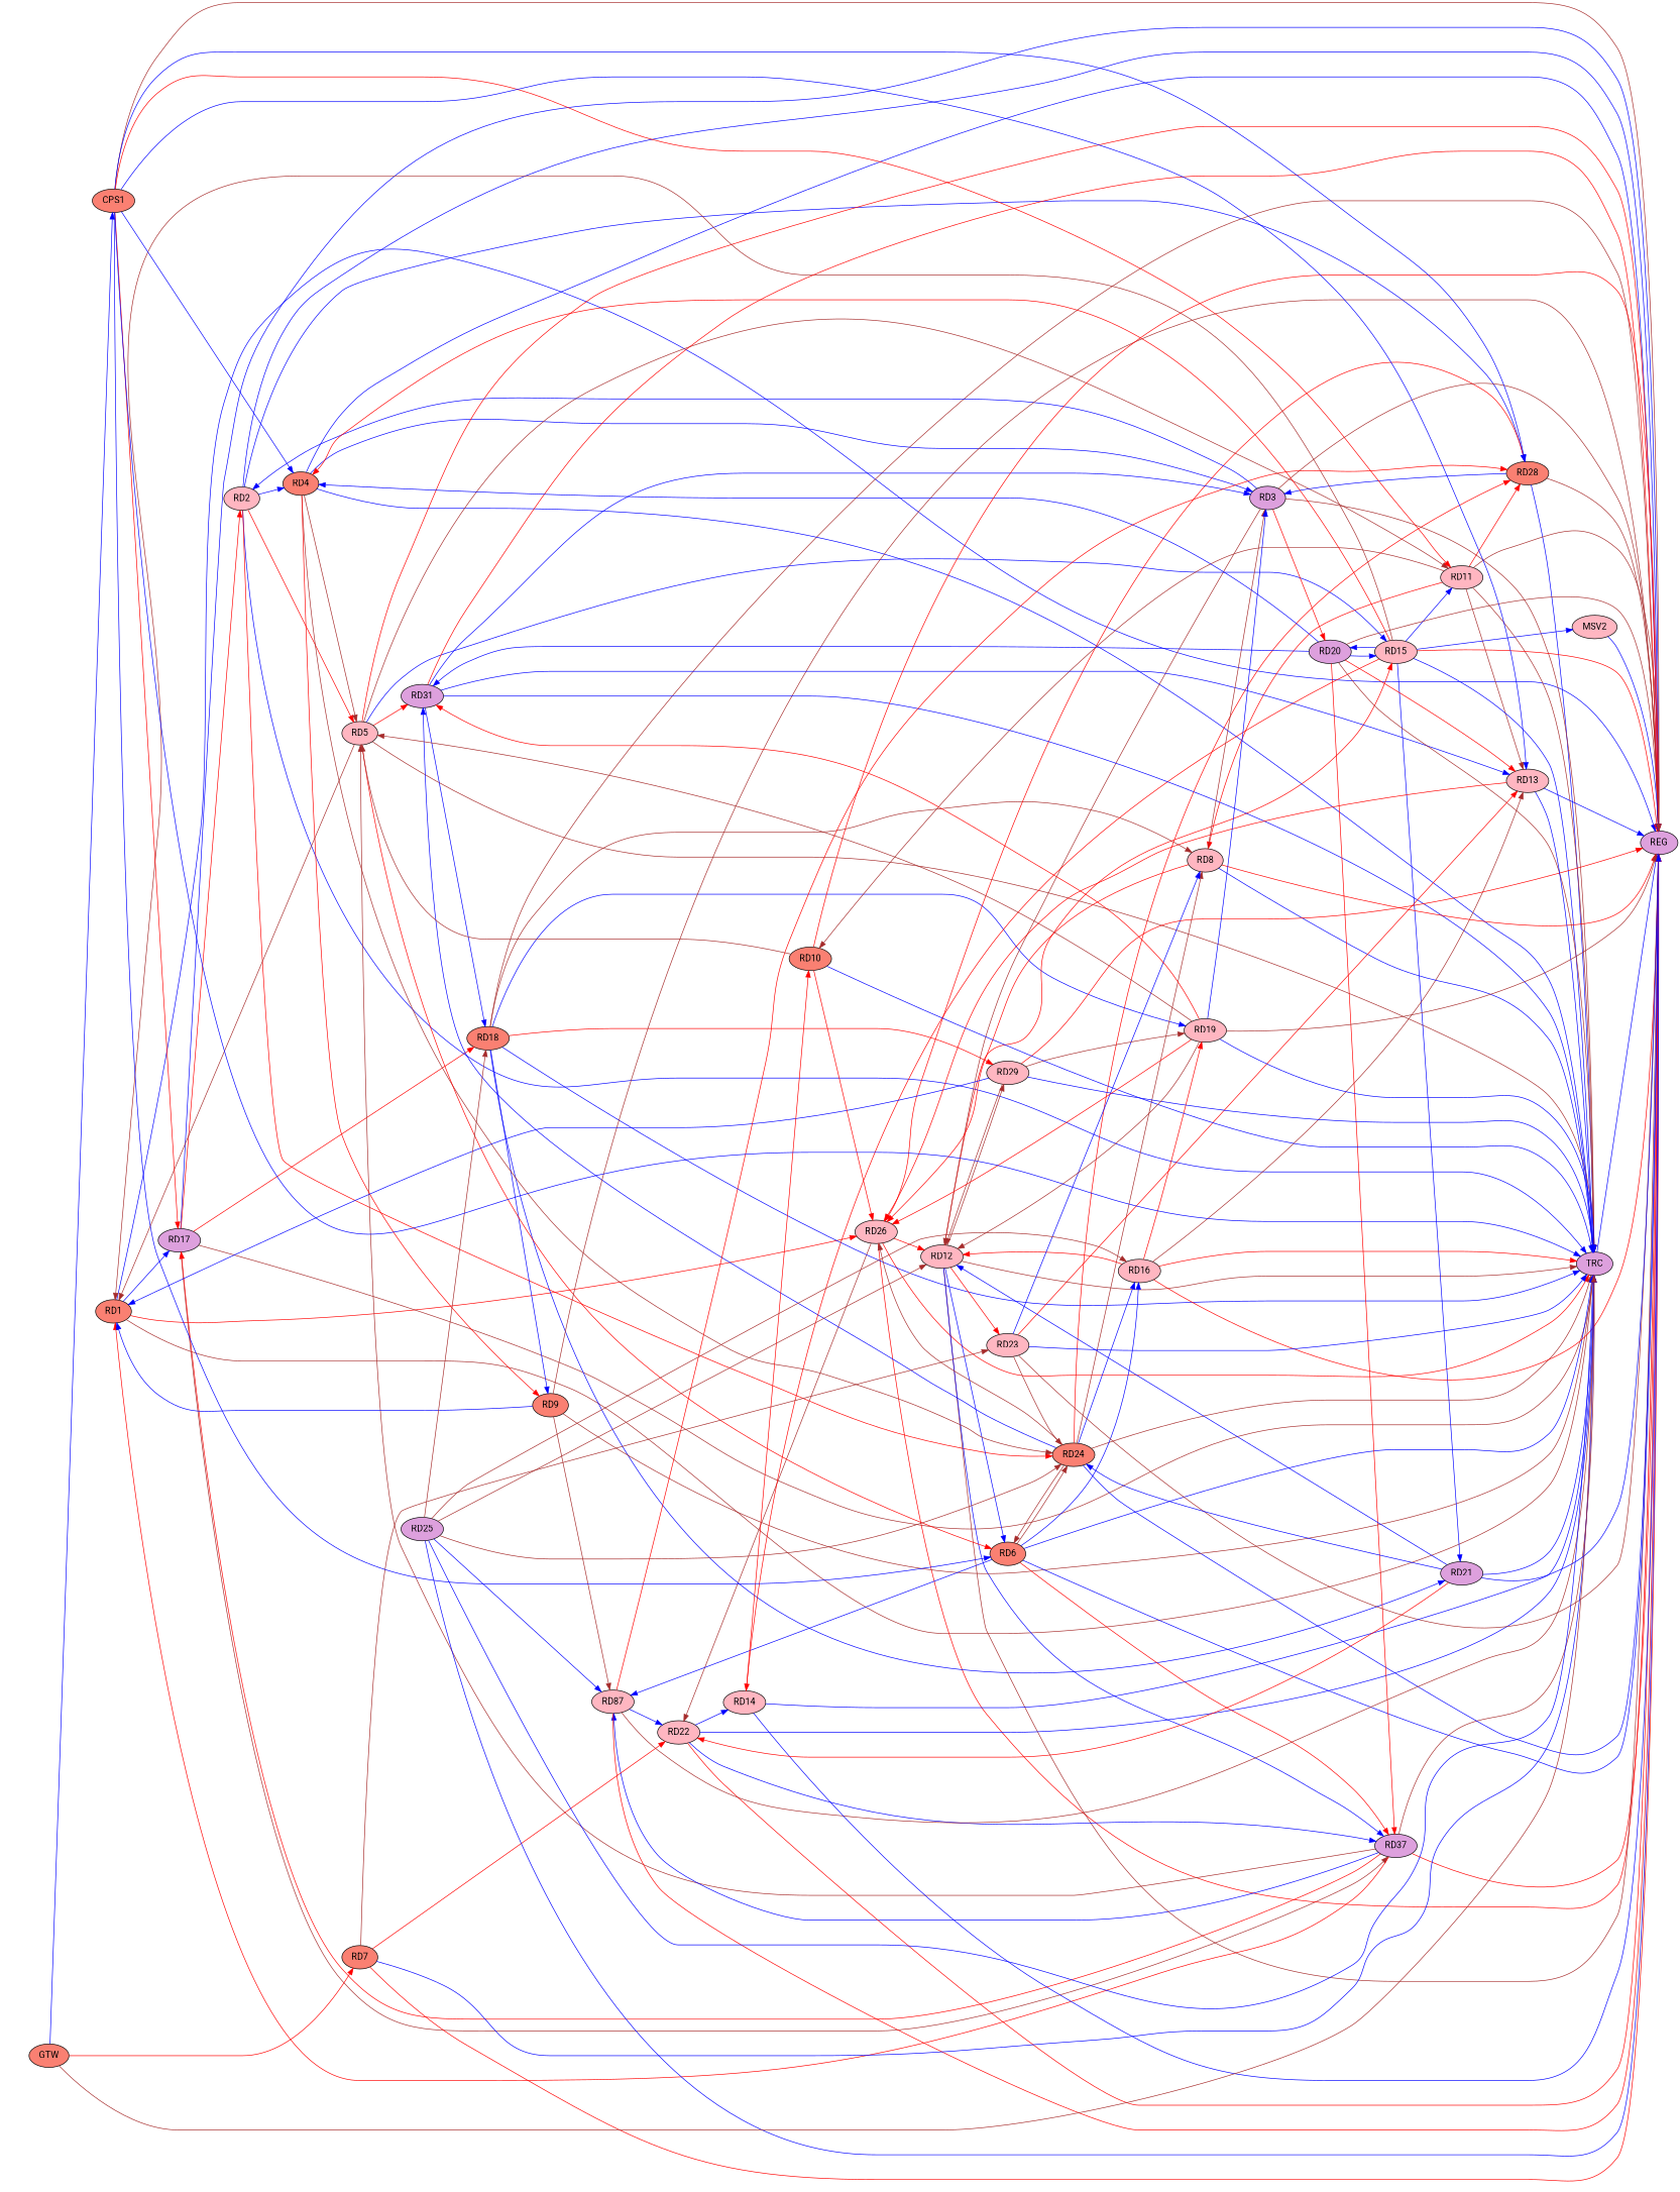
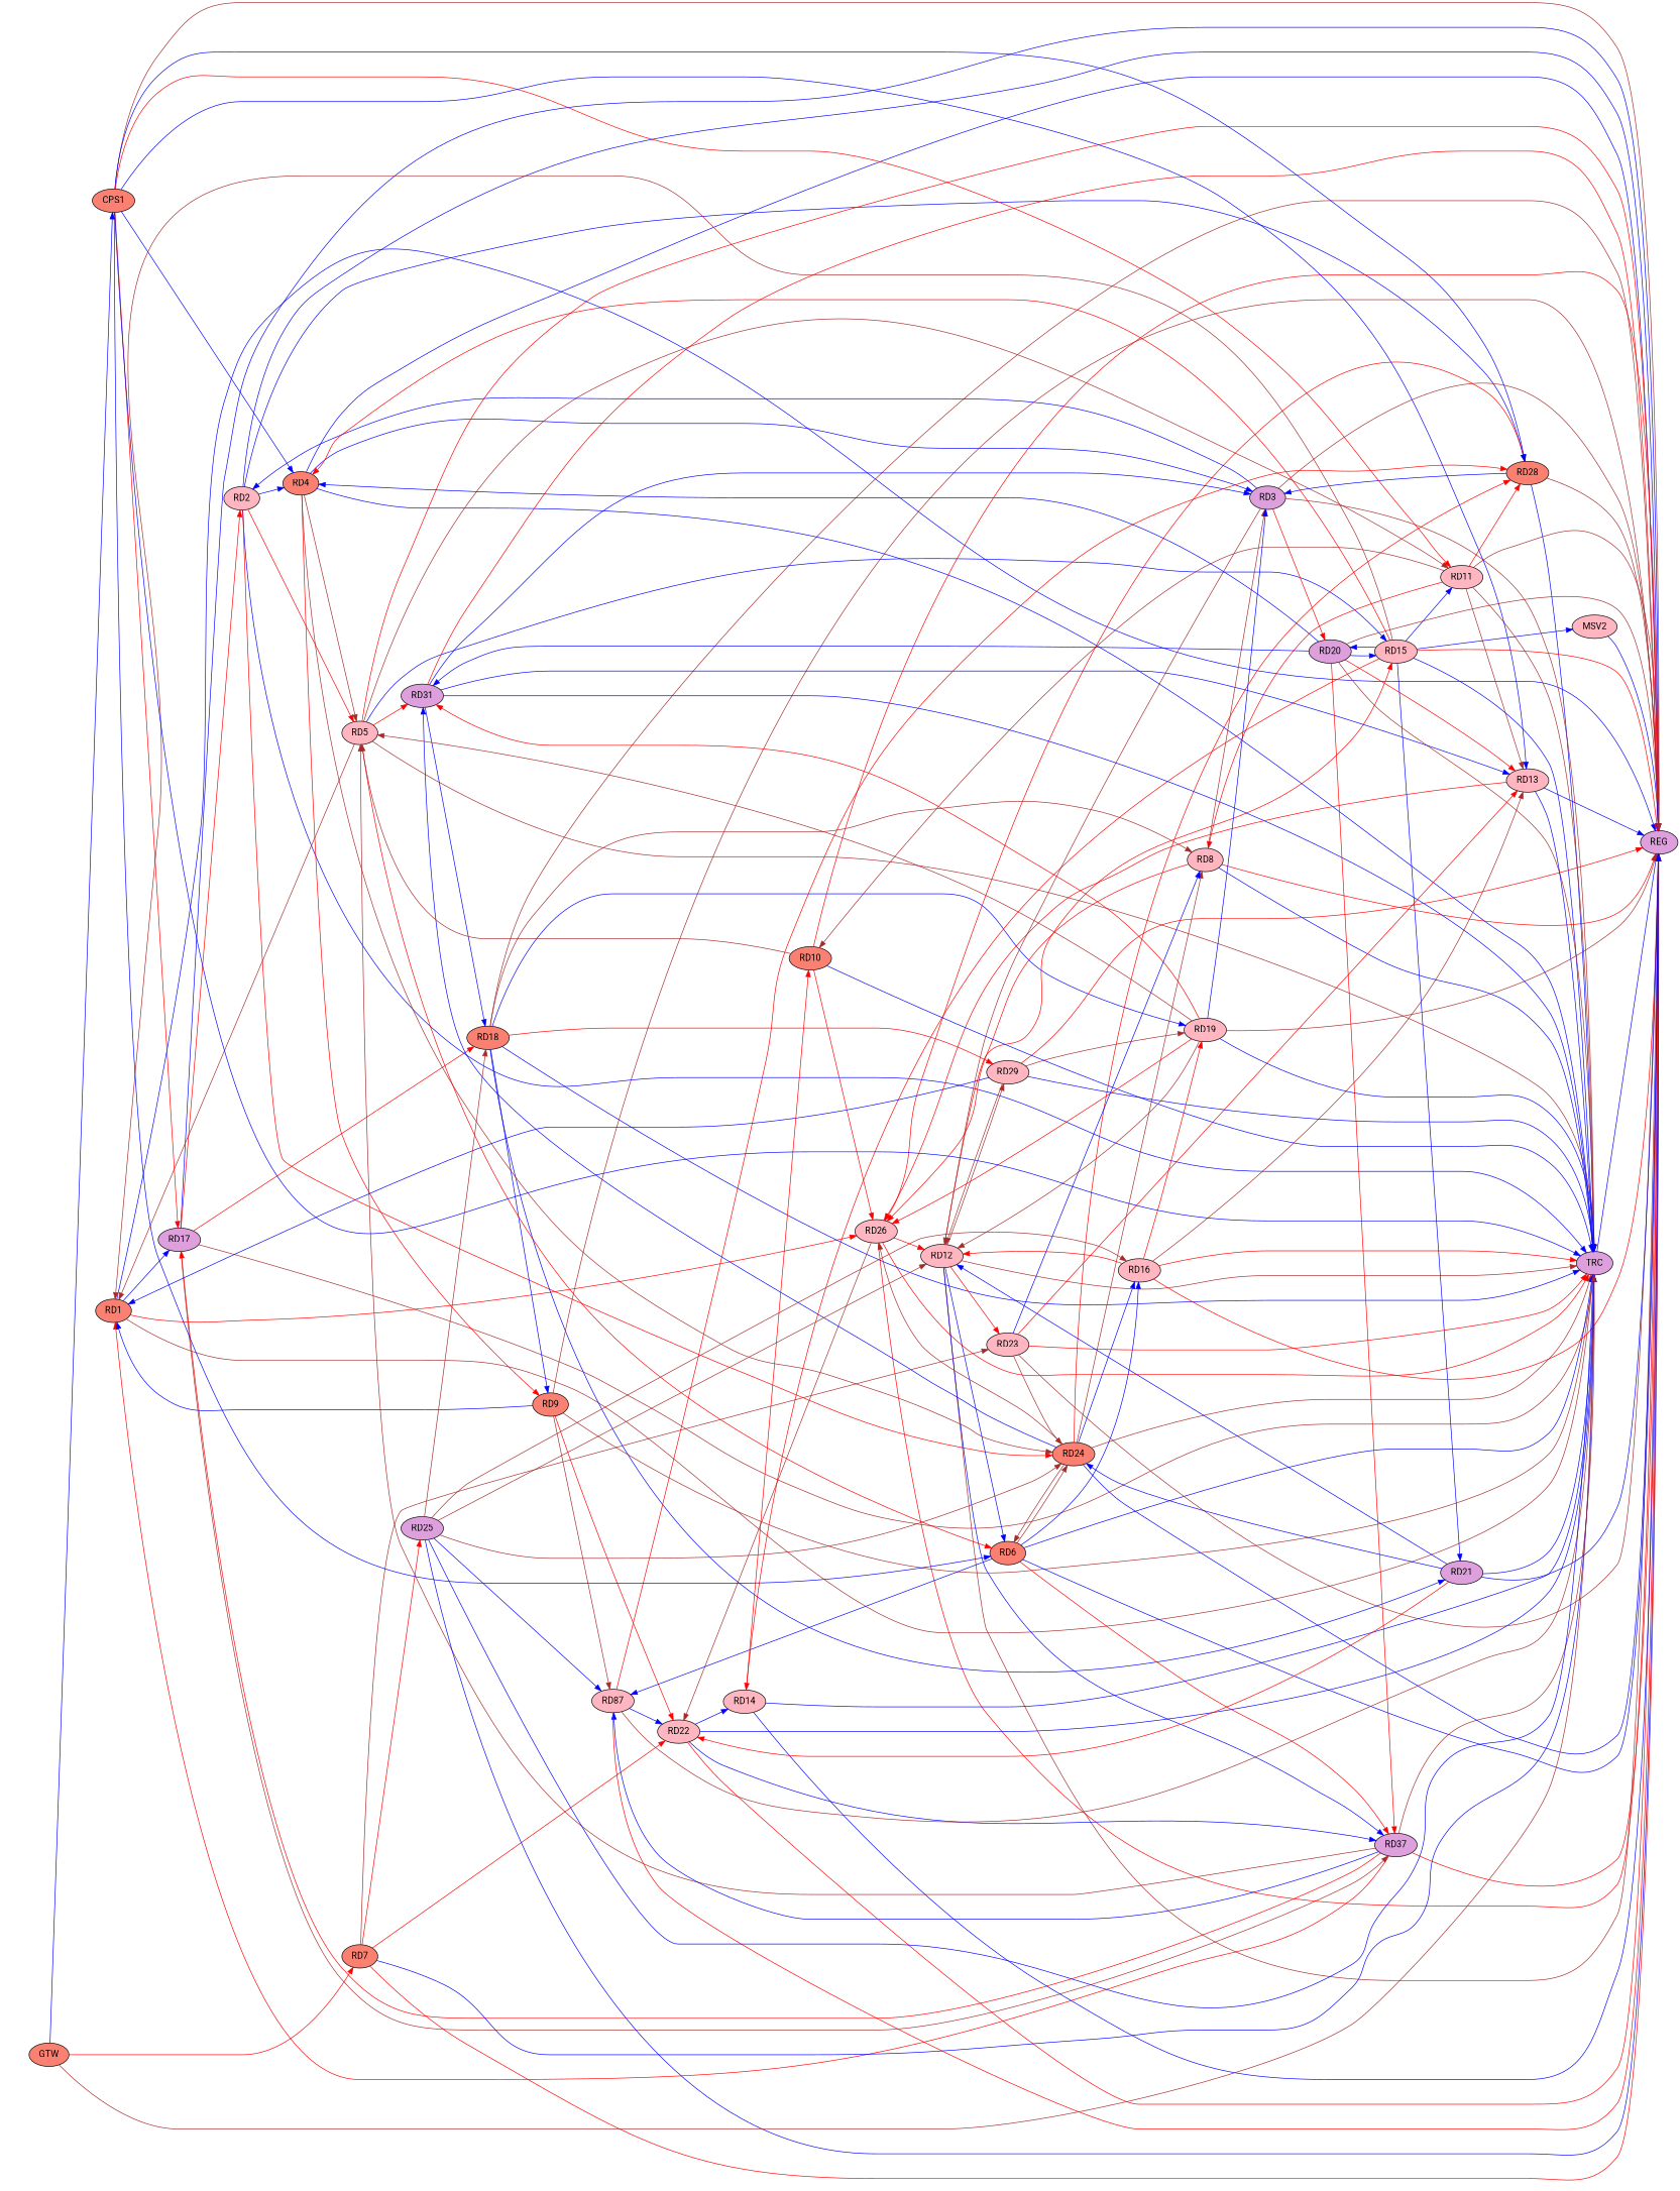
  strict digraph {
    fontname=Roboto
    rankdir=LR
    node [fillcolor=lightpink fontname=Roboto style=filled]
    edge [color=blue fontname=Roboto]
    n1 [fillcolor=salmon label=RD1]
    n2 [fillcolor=plum label=RD17]
    n3 [label=RD26]
    n4 [fillcolor=plum label=REG]
    n5 [fillcolor=plum label=TRC]
    n6 [label=RD2]
    n7 [fillcolor=plum label=RD37]
    n8 [fillcolor=salmon label=RD18]
    n9 [label=RD12]
    n10 [label=RD22]
    n11 [fillcolor=salmon label=RD4]
    n12 [label=RD5]
    n13 [fillcolor=salmon label=RD24]
    n14 [fillcolor=salmon label=RD28]
    n15 [fillcolor=plum label=RD3]
    n16 [fillcolor=salmon label=RD9]
    n17 [fillcolor=salmon label=RD6]
    n18 [label=RD11]
    n19 [label=RD15]
    n20 [fillcolor=plum label=RD31]
    n21 [label=RD16]
    n22 [label=RD8]
    n23 [fillcolor=plum label=RD20]
    n24 [label=RD23]
    n25 [label=RD29]
    n26 [label=RD13]
    n27 [label=RD87]
    n28 [fillcolor=salmon label=RD10]
    n29 [label=RD14]
    n30 [fillcolor=plum label=RD21]
    n31 [label=MSV2]
    n32 [label=RD19]
    n33 [fillcolor=salmon label=RD7]
    n34 [fillcolor=plum label=RD25]
    n35 [fillcolor=salmon label=CPS1]
    n36 [fillcolor=salmon label=GTW]
    n1 -> n2
    n1 -> n3 [color=red]
    n1 -> n4
    n1 -> n5 [color=brown]
    n2 -> n4
    n2 -> n5 [color=brown]
    n2 -> n6 [color=red]
    n2 -> n7 [color=brown]
    n2 -> n8 [color=red]
    n3 -> n4 [color=red]
    n3 -> n5 [color=red]
    n3 -> n9 [color=red]
    n3 -> n10 [color=brown]
    n5 -> n4
    n6 -> n4
    n6 -> n5
    n6 -> n11
    n6 -> n12 [color=red]
    n6 -> n13 [color=red]
    n6 -> n14
    n7 -> n1 [color=red]
    n7 -> n2 [color=red]
    n7 -> n4 [color=red]
    n7 -> n5 [color=brown]
    n7 -> n12 [color=brown]
    n7 -> n27
    n8 -> n4 [color=brown]
    n8 -> n5
    n8 -> n16
    n8 -> n22 [color=brown]
    n8 -> n25 [color=red]
    n8 -> n30
    n8 -> n32
    n9 -> n4 [color=brown]
    n9 -> n5 [color=brown]
    n9 -> n7
    n9 -> n17
    n9 -> n19 [color=red]
    n9 -> n24 [color=red]
    n9 -> n25 [color=brown]
    n10 -> n4 [color=red]
    n10 -> n5
    n10 -> n7
    n10 -> n29
    n11 -> n4
    n11 -> n5
    n11 -> n12 [color=brown]
    n11 -> n13 [color=brown]
    n11 -> n15
    n11 -> n16 [color=red]
    n12 -> n1 [color=brown]
    n12 -> n4 [color=red]
    n12 -> n5 [color=brown]
    n12 -> n17 [color=red]
    n12 -> n18 [color=brown]
    n12 -> n19
    n12 -> n20 [color=red]
    n13 -> n3 [color=brown]
    n13 -> n4
    n13 -> n5 [color=brown]
    n13 -> n14 [color=red]
    n13 -> n17 [color=brown]
    n13 -> n20
    n13 -> n21
    n13 -> n22 [color=brown]
    n14 -> n3 [color=red]
    n14 -> n4 [color=brown]
    n14 -> n5
    n14 -> n15
    n15 -> n4 [color=brown]
    n15 -> n5 [color=brown]
    n15 -> n6
    n15 -> n9 [color=brown]
    n15 -> n23 [color=red]
    n16 -> n1
    n16 -> n4 [color=brown]
    n16 -> n5 [color=brown]
+   n16 -> n10 [color=red]
    n16 -> n27 [color=brown]
    n17 -> n4
    n17 -> n5
    n17 -> n7 [color=red]
    n17 -> n13 [color=brown]
    n17 -> n21
    n17 -> n27
    n18 -> n4 [color=brown]
    n18 -> n5 [color=brown]
    n18 -> n14 [color=red]
    n18 -> n22 [color=red]
    n18 -> n26 [color=brown]
    n18 -> n28 [color=brown]
    n19 -> n1 [color=brown]
    n19 -> n4 [color=red]
    n19 -> n5
    n19 -> n11 [color=red]
    n19 -> n18
    n19 -> n23
    n19 -> n29 [color=red]
    n19 -> n30
    n19 -> n31
    n20 -> n4 [color=red]
    n20 -> n5
    n20 -> n8
    n20 -> n15
    n20 -> n26
    n21 -> n4 [color=red]
    n21 -> n5 [color=red]
    n21 -> n9 [color=red]
    n21 -> n26 [color=brown]
    n21 -> n32 [color=red]
    n22 -> n3 [color=red]
    n22 -> n4 [color=red]
    n22 -> n5
    n22 -> n15 [color=brown]
    n23 -> n4 [color=brown]
    n23 -> n5 [color=brown]
    n23 -> n7 [color=red]
    n23 -> n11
    n23 -> n19
    n23 -> n20
    n23 -> n26 [color=red]
    n24 -> n4 [color=brown]
-   n24 -> n5
+   n24 -> n5 [color=red]
    n24 -> n13 [color=brown]
    n24 -> n22
    n24 -> n26 [color=red]
    n25 -> n1
    n25 -> n4 [color=red]
    n25 -> n5
    n25 -> n9 [color=brown]
    n25 -> n32 [color=brown]
    n26 -> n3 [color=red]
    n26 -> n4
    n26 -> n5
    n27 -> n4 [color=red]
    n27 -> n5 [color=brown]
    n27 -> n10
    n27 -> n14 [color=red]
    n28 -> n3 [color=red]
    n28 -> n4 [color=red]
    n28 -> n5
    n28 -> n12 [color=brown]
    n29 -> n4
    n29 -> n5
    n29 -> n28 [color=red]
    n30 -> n4
    n30 -> n5
    n30 -> n9
    n30 -> n10 [color=red]
    n30 -> n13
    n31 -> n4
    n32 -> n3 [color=red]
    n32 -> n4 [color=brown]
    n32 -> n5
    n32 -> n9 [color=brown]
    n32 -> n12 [color=brown]
    n32 -> n15
    n32 -> n20 [color=red]
    n33 -> n4 [color=red]
    n33 -> n5
    n33 -> n10 [color=red]
    n33 -> n24 [color=brown]
+   n33 -> n34 [color=red]
    n34 -> n4
    n34 -> n5
    n34 -> n8 [color=brown]
    n34 -> n9 [color=brown]
    n34 -> n13 [color=brown]
    n34 -> n21 [color=brown]
    n34 -> n27
    n35 -> n2 [color=red]
    n35 -> n4 [color=brown]
    n35 -> n5
    n35 -> n11
    n35 -> n14
    n35 -> n17
    n35 -> n18 [color=red]
    n35 -> n26
    n36 -> n5 [color=brown]
    n36 -> n33 [color=red]
    n36 -> n35
  }
